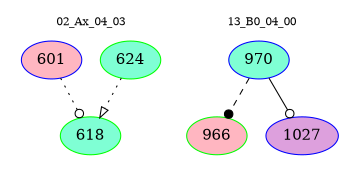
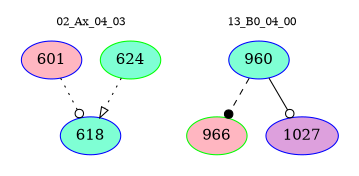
  digraph {
    node [color=blue fillcolor=aquamarine style=filled]
    edge [arrowhead=odot color=black style=dotted]
    n1 [color=green label=624]
-   n2 [color=green label=618]
+   n2 [label=618]
    n3 [fillcolor=lightpink label=601]
    n4 [color=green fillcolor=lightpink label=966]
-   n5 [label=970]
+   n5 [label=960]
    n6 [fillcolor=plum label=1027]
    subgraph cluster_1 {
      color=white
      fontsize=10
      label="02_Ax_04_03"
      n1
      n2
      n3
    }
    subgraph cluster_2 {
      color=white
      fontsize=10
      label="13_B0_04_00"
      n4
      n5
      n6
    }
    n1 -> n2 [arrowhead=onormal]
    n3 -> n2
    n5 -> n4 [arrowhead=dot style=dashed]
    n5 -> n6 [style=solid]
  }
